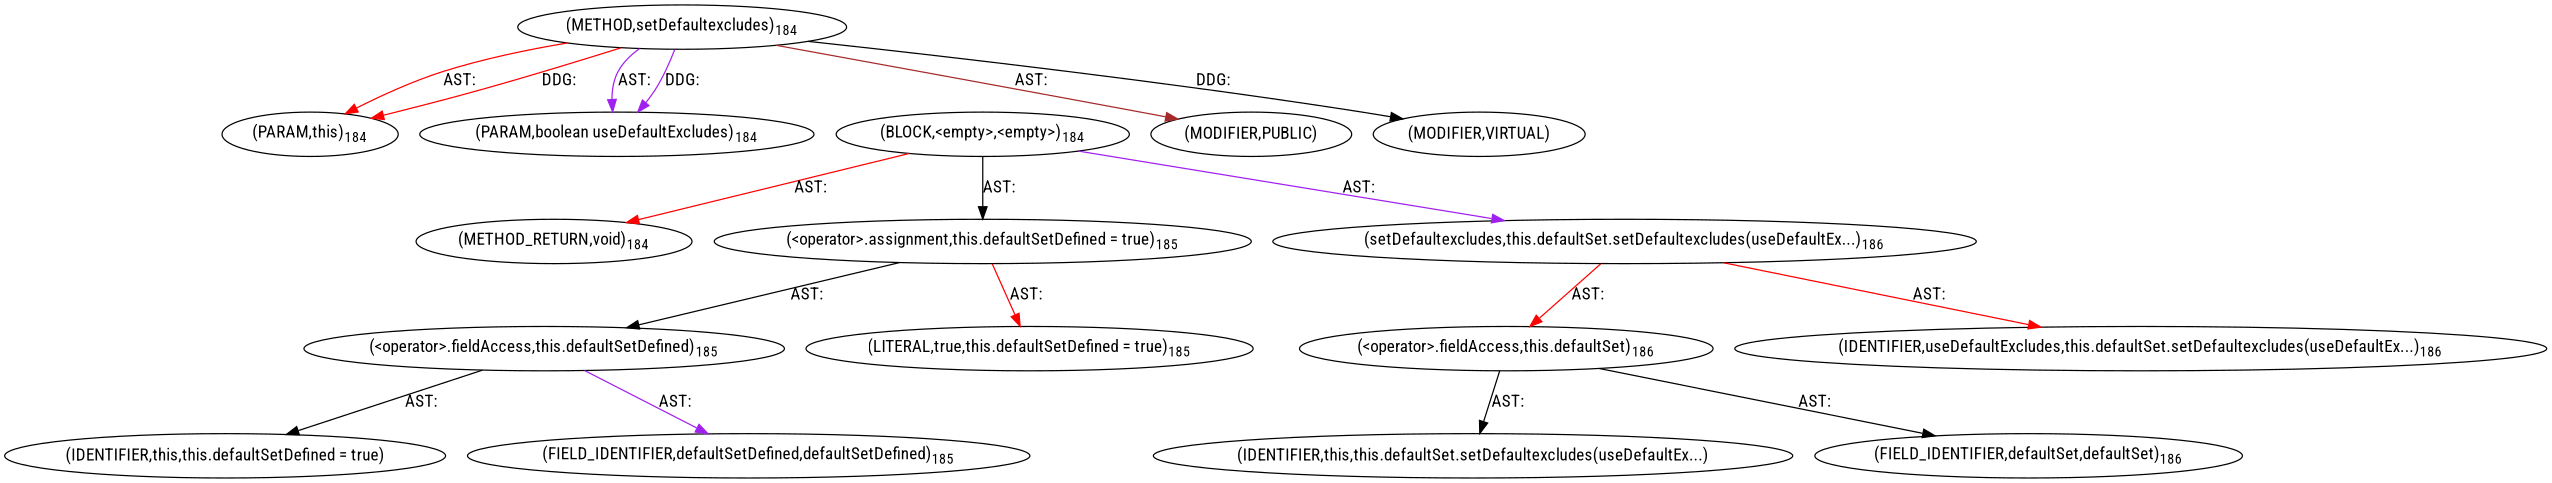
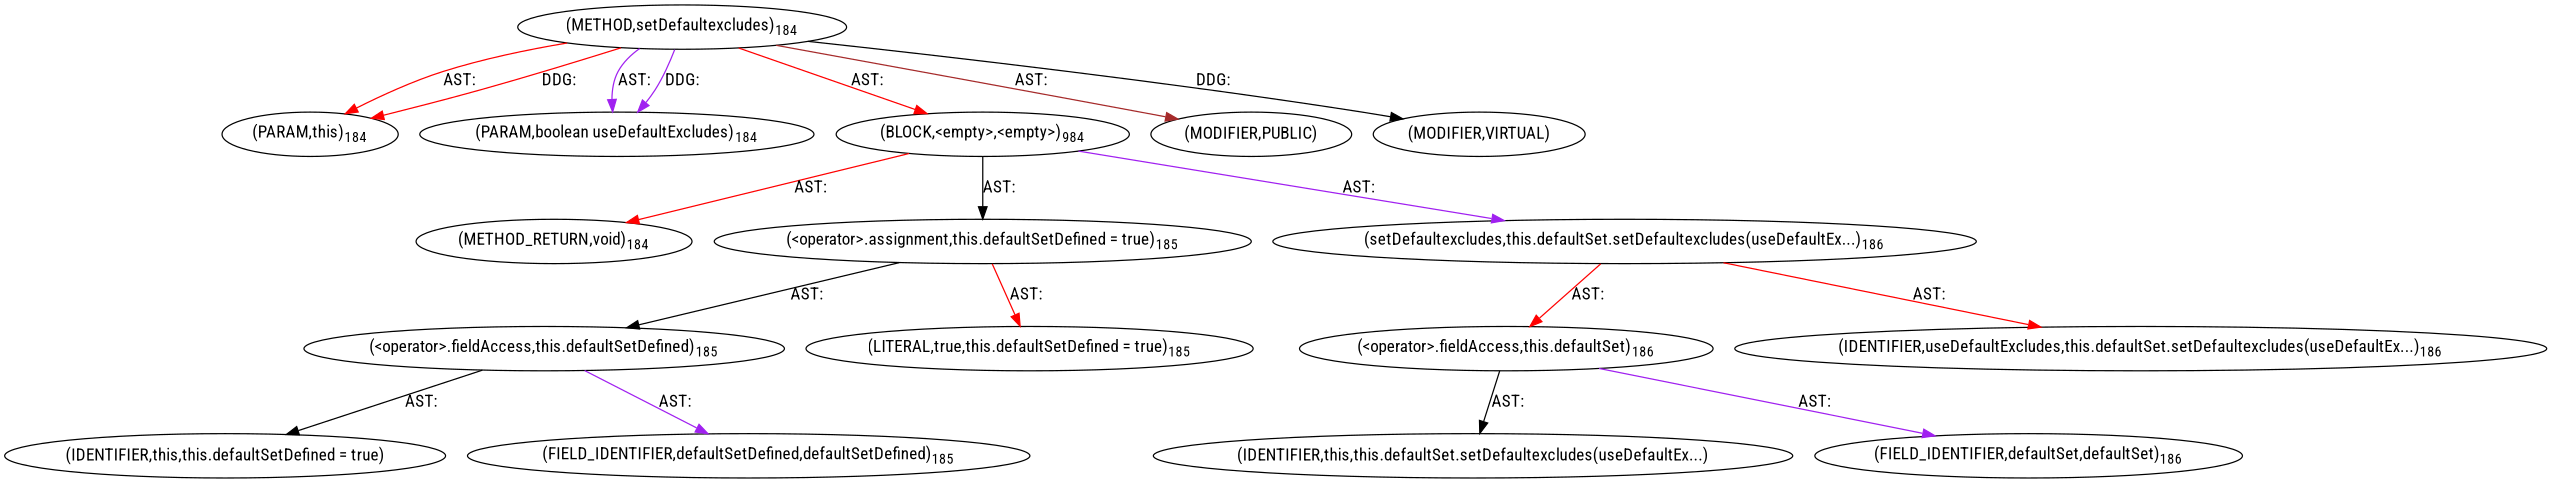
  digraph {
    fontname="Roboto Condensed"
    node [fontname="Roboto Condensed"]
    edge [color=red fontname="Roboto Condensed"]
    n1 [label=<(METHOD,setDefaultexcludes)<SUB>184</SUB>>]
    n2 [label=<(PARAM,this)<SUB>184</SUB>>]
    n3 [label=<(PARAM,boolean useDefaultExcludes)<SUB>184</SUB>>]
-   n4 [label=<(BLOCK,&lt;empty&gt;,&lt;empty&gt;)<SUB>184</SUB>>]
+   n4 [label=<(BLOCK,&lt;empty&gt;,&lt;empty&gt;)<SUB>984</SUB>>]
    n5 [label=<(MODIFIER,PUBLIC)>]
    n6 [label=<(MODIFIER,VIRTUAL)>]
    n7 [label=<(METHOD_RETURN,void)<SUB>184</SUB>>]
    n8 [label=<(&lt;operator&gt;.assignment,this.defaultSetDefined = true)<SUB>185</SUB>>]
    n9 [label=<(setDefaultexcludes,this.defaultSet.setDefaultexcludes(useDefaultEx...)<SUB>186</SUB>>]
    n10 [label=<(&lt;operator&gt;.fieldAccess,this.defaultSetDefined)<SUB>185</SUB>>]
    n11 [label=<(LITERAL,true,this.defaultSetDefined = true)<SUB>185</SUB>>]
    n12 [label=<(&lt;operator&gt;.fieldAccess,this.defaultSet)<SUB>186</SUB>>]
    n13 [label=<(IDENTIFIER,useDefaultExcludes,this.defaultSet.setDefaultexcludes(useDefaultEx...)<SUB>186</SUB>>]
    n14 [label=<(IDENTIFIER,this,this.defaultSetDefined = true)>]
    n15 [label=<(FIELD_IDENTIFIER,defaultSetDefined,defaultSetDefined)<SUB>185</SUB>>]
    n16 [label=<(IDENTIFIER,this,this.defaultSet.setDefaultexcludes(useDefaultEx...)>]
    n17 [label=<(FIELD_IDENTIFIER,defaultSet,defaultSet)<SUB>186</SUB>>]
    n1 -> n2 [label="AST: "]
    n1 -> n2 [label="DDG: "]
    n1 -> n3 [color=purple label="AST: "]
    n1 -> n3 [color=purple label="DDG: "]
+   n1 -> n4 [label="AST: "]
    n1 -> n5 [color=brown label="AST: "]
    n1 -> n6 [color=black label="DDG: "]
    n4 -> n7 [label="AST: "]
    n4 -> n8 [color=black label="AST: "]
    n4 -> n9 [color=purple label="AST: "]
    n8 -> n10 [color=black label="AST: "]
    n8 -> n11 [label="AST: "]
    n9 -> n12 [label="AST: "]
    n9 -> n13 [label="AST: "]
    n10 -> n14 [color=black label="AST: "]
    n10 -> n15 [color=purple label="AST: "]
    n12 -> n16 [color=black label="AST: "]
-   n12 -> n17 [color=black label="AST: "]
+   n12 -> n17 [color=purple label="AST: "]
  }
